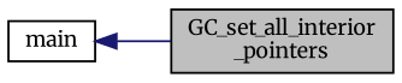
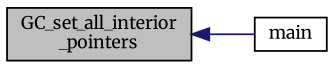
  digraph {
    rankdir=LR
    fontname=Merriweather
    node [color=black fontname=Merriweather fontsize=10 shape=record style=filled]
    n1 [fillcolor=grey75 fontcolor=black height=0.2 label="GC_set_all_interior\l_pointers" width=0.4]
    n2 [fillcolor=white height=0.2 label=main width=0.4]
-   n2 -> n1 [color=midnightblue dir=back fontname=Merriweather fontsize=10 labelfontname=Helvetica labelfontsize=10 style=solid]
+   n1 -> n2 [color=midnightblue dir=back fontname=Merriweather fontsize=10 labelfontname=Helvetica labelfontsize=10 style=solid]
  }
